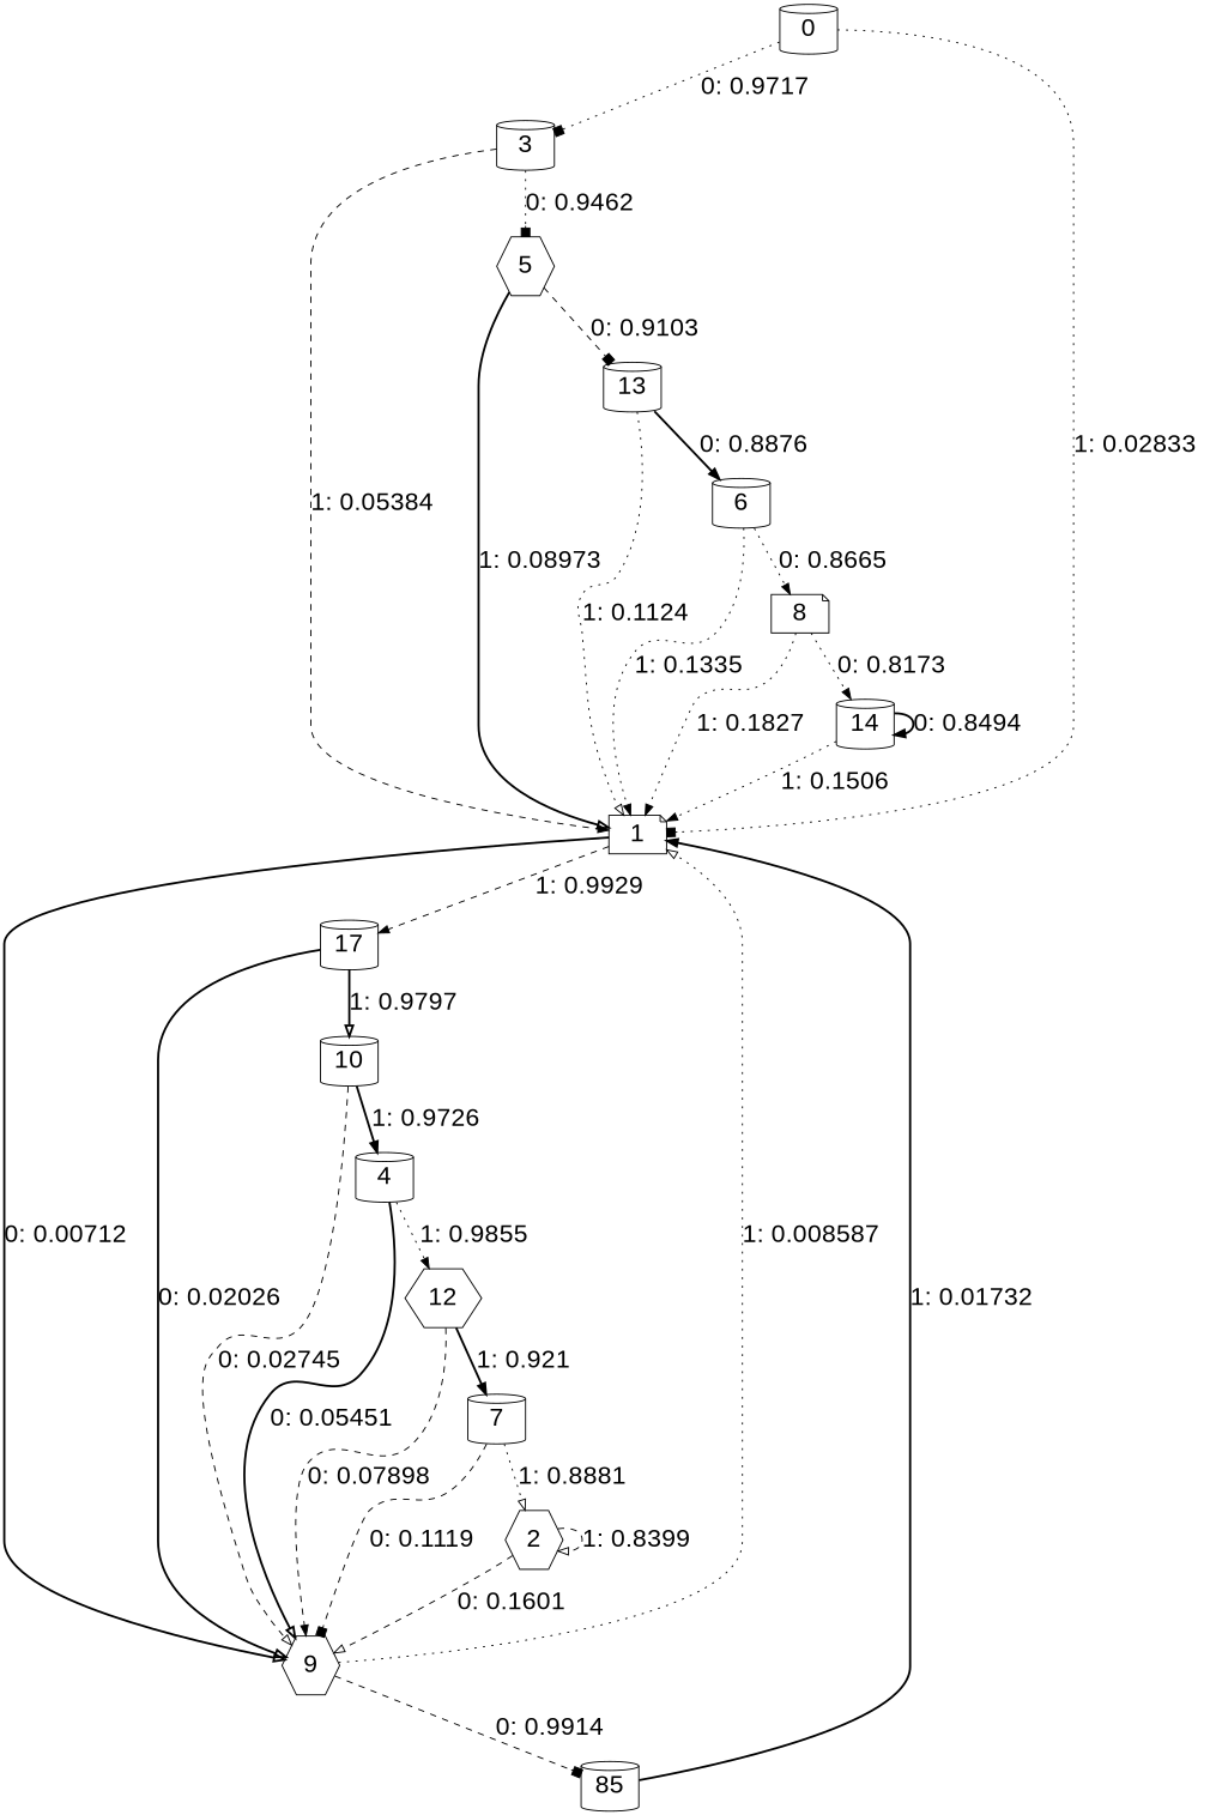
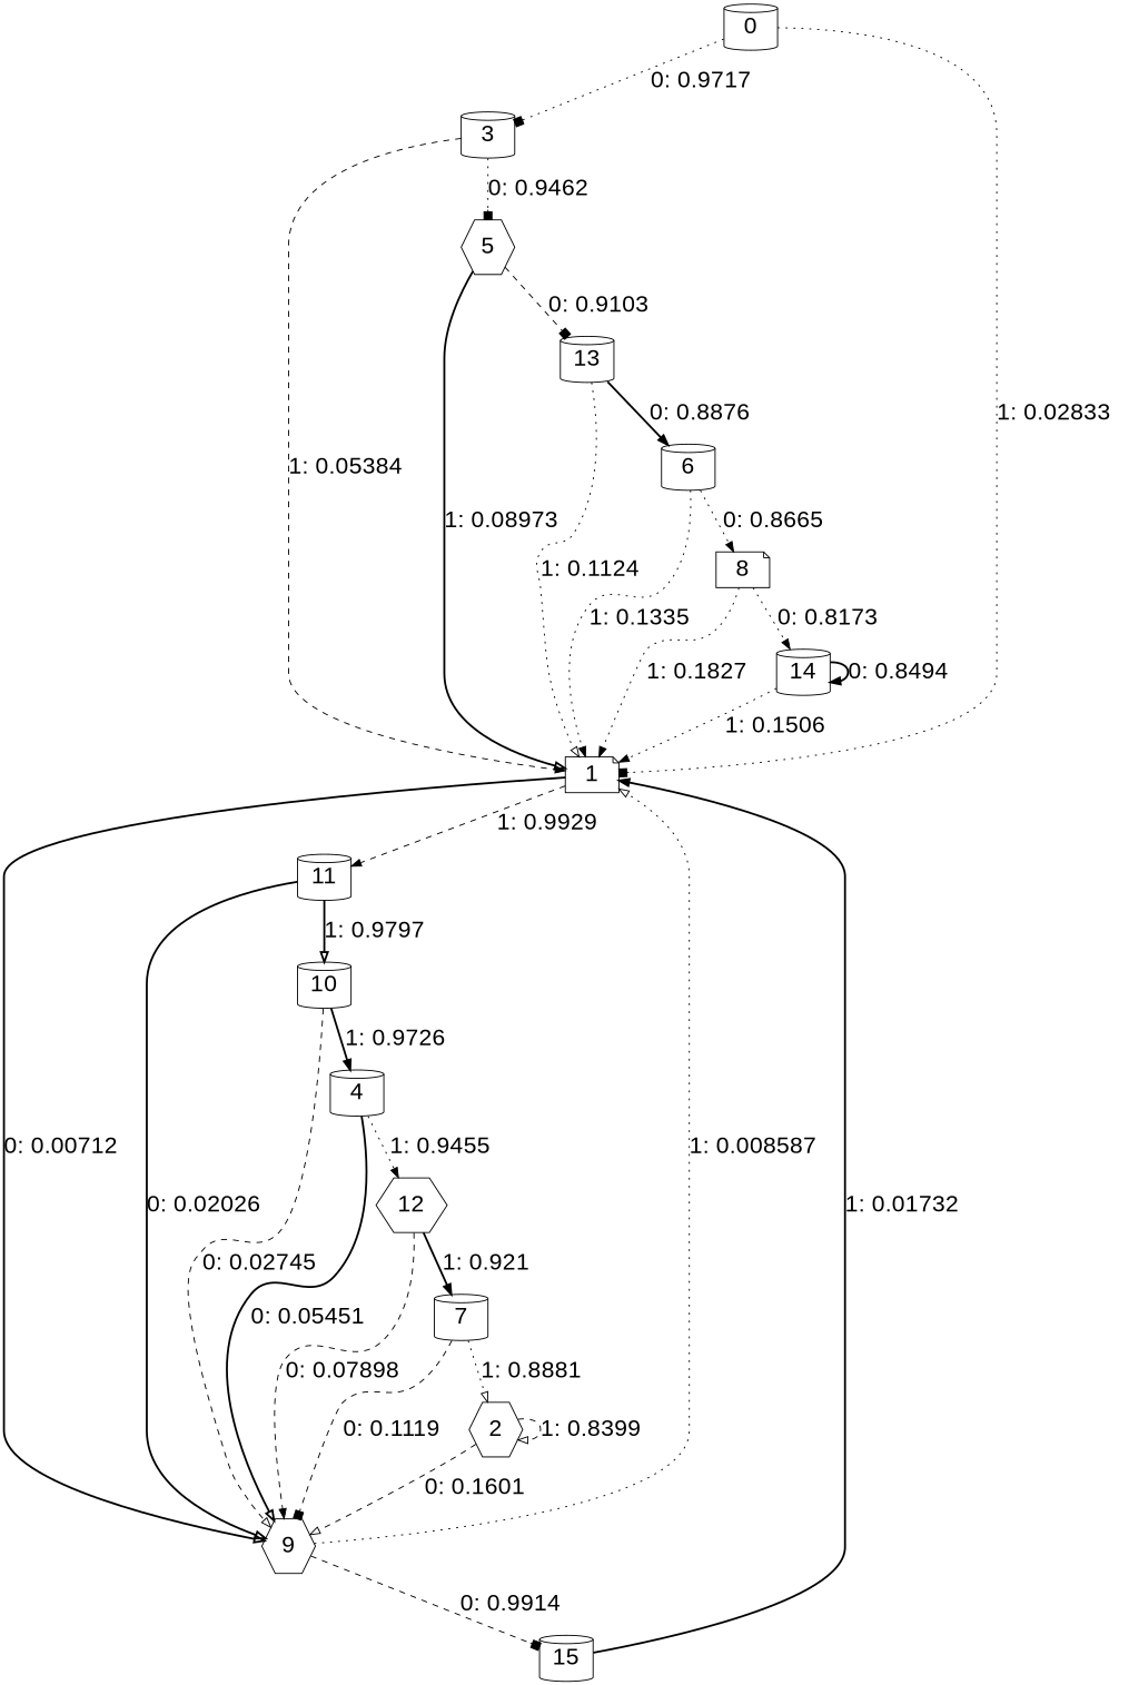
  digraph {
    fontname="Liberation Sans"
    node [fontname="Liberation Sans" fontsize=24 shape=cylinder]
    edge [arrowhead=normal fontname="Liberation Sans" fontsize=24 style=dotted]
    0
    3
    1 [shape=note]
    5 [shape=hexagon]
    9 [shape=hexagon]
-   11 [label=17]
+   11
    13
-   15 [label=85]
+   15
    10
    4
    2 [shape=hexagon]
    6
    12 [shape=hexagon]
    7
    8 [shape=note]
    14
    0 -> 3 [arrowhead=box label="0: 0.9717   "]
    0 -> 1 [arrowhead=box label="1: 0.02833  "]
    3 -> 1 [label="1: 0.05384  " style=dashed]
    3 -> 5 [arrowhead=box label="0: 0.9462   "]
    1 -> 9 [arrowhead=onormal label="0: 0.00712  " style=bold]
    1 -> 11 [label="1: 0.9929   " style=dashed]
    5 -> 1 [arrowhead=onormal label="1: 0.08973  " style=bold]
    5 -> 13 [arrowhead=box label="0: 0.9103   " style=dashed]
    9 -> 1 [arrowhead=onormal label="1: 0.008587  "]
    9 -> 15 [arrowhead=box label="0: 0.9914   " style=dashed]
    11 -> 9 [arrowhead=onormal label="0: 0.02026  " style=bold]
    11 -> 10 [arrowhead=onormal label="1: 0.9797   " style=bold]
    13 -> 1 [arrowhead=onormal label="1: 0.1124   "]
    13 -> 6 [label="0: 0.8876   " style=bold]
    15 -> 1 [label="1: 0.01732  " style=bold]
    10 -> 9 [arrowhead=onormal label="0: 0.02745  " style=dashed]
    10 -> 4 [label="1: 0.9726   " style=bold]
    4 -> 9 [arrowhead=onormal label="0: 0.05451  " style=bold]
-   4 -> 12 [label="1: 0.9855   "]
+   4 -> 12 [label="1: 0.9455   "]
    2 -> 9 [arrowhead=onormal label="0: 0.1601   " style=dashed]
    2 -> 2 [arrowhead=onormal label="1: 0.8399   " style=dashed]
    6 -> 1 [label="1: 0.1335   "]
    6 -> 8 [label="0: 0.8665   "]
    12 -> 9 [label="0: 0.07898  " style=dashed]
    12 -> 7 [label="1: 0.921    " style=bold]
    7 -> 9 [arrowhead=box label="0: 0.1119   " style=dashed]
    7 -> 2 [arrowhead=onormal label="1: 0.8881   "]
    8 -> 1 [label="1: 0.1827   "]
    8 -> 14 [label="0: 0.8173   "]
    14 -> 1 [label="1: 0.1506   "]
    14 -> 14 [label="0: 0.8494   " style=bold]
  }
